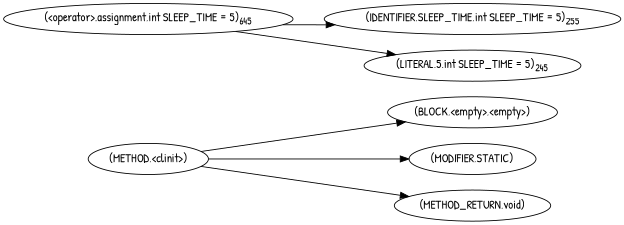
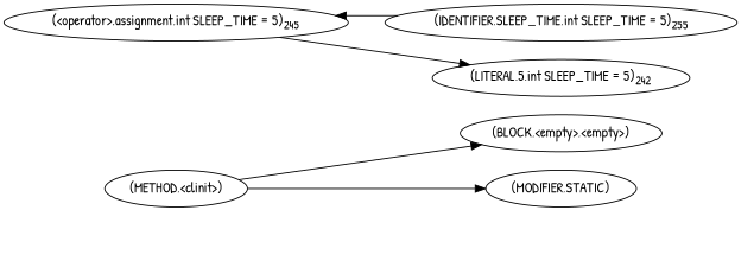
  digraph {
    fontname="Patrick Hand"
    rankdir=LR
    node [fontname="Patrick Hand"]
    edge [fontname="Patrick Hand"]
    n1 [label=<(METHOD,&lt;clinit&gt;)>]
    n2 [label=<(BLOCK,&lt;empty&gt;,&lt;empty&gt;)>]
    n3 [label=<(MODIFIER,STATIC)>]
-   n4 [label=<(METHOD_RETURN,void)>]
-   n5 [label=<(&lt;operator&gt;.assignment,int SLEEP_TIME = 5)<SUB>645</SUB>>]
+   n5 [label=<(&lt;operator&gt;.assignment,int SLEEP_TIME = 5)<SUB>245</SUB>>]
    n6 [label=<(IDENTIFIER,SLEEP_TIME,int SLEEP_TIME = 5)<SUB>255</SUB>>]
-   n7 [label=<(LITERAL,5,int SLEEP_TIME = 5)<SUB>245</SUB>>]
+   n7 [label=<(LITERAL,5,int SLEEP_TIME = 5)<SUB>242</SUB>>]
    n1 -> n2
    n1 -> n3
-   n1 -> n4
-   n5 -> n6
+   n6 -> n5
    n5 -> n7
  }
